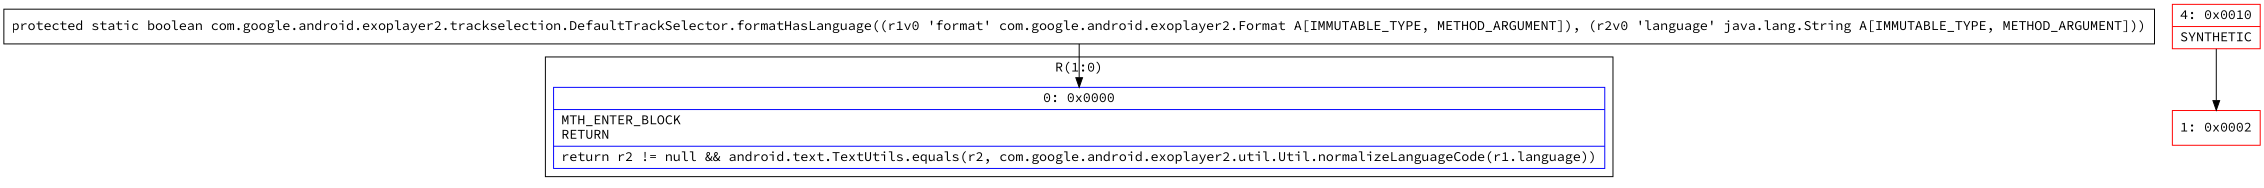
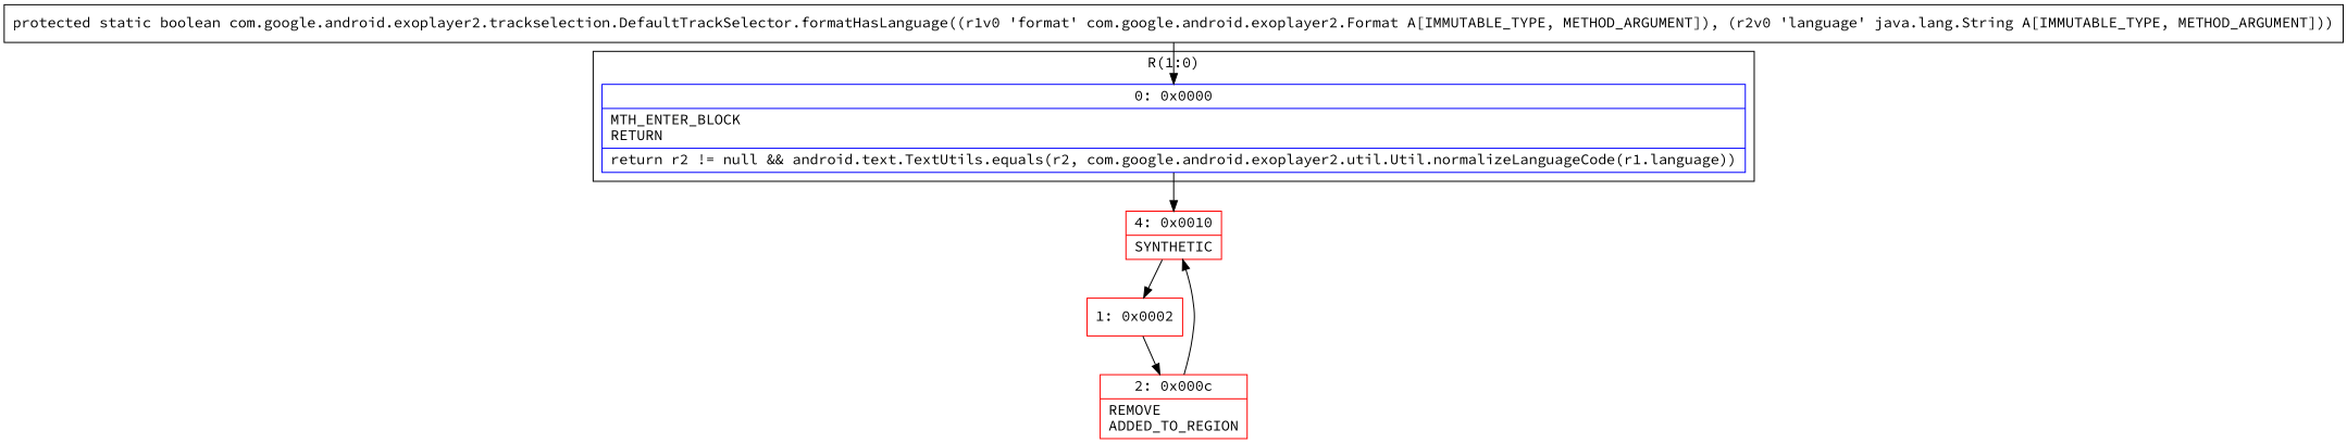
  digraph {
    fontname="Source Code Pro"
    node [color=red fontname="Source Code Pro" shape=record]
    edge [fontname="Source Code Pro"]
    n1 [color=blue label="{0\:\ 0x0000|MTH_ENTER_BLOCK\lRETURN\l|return r2 != null && android.text.TextUtils.equals(r2, com.google.android.exoplayer2.util.Util.normalizeLanguageCode(r1.language))\l}"]
    n2 [label="{4\:\ 0x0010|SYNTHETIC\l}"]
    n3 [label="{1\:\ 0x0002}"]
+   n4 [label="{2\:\ 0x000c|REMOVE\lADDED_TO_REGION\l}"]
    n5 [label="{protected static boolean com.google.android.exoplayer2.trackselection.DefaultTrackSelector.formatHasLanguage((r1v0 'format' com.google.android.exoplayer2.Format A[IMMUTABLE_TYPE, METHOD_ARGUMENT]), (r2v0 'language' java.lang.String A[IMMUTABLE_TYPE, METHOD_ARGUMENT])) }" color=""]
    subgraph cluster_1 {
      label="R(1:0)"
      n1
    }
+   n1 -> n2
    n2 -> n3
+   n3 -> n4
+   n4 -> n2
    n5 -> n1
  }
